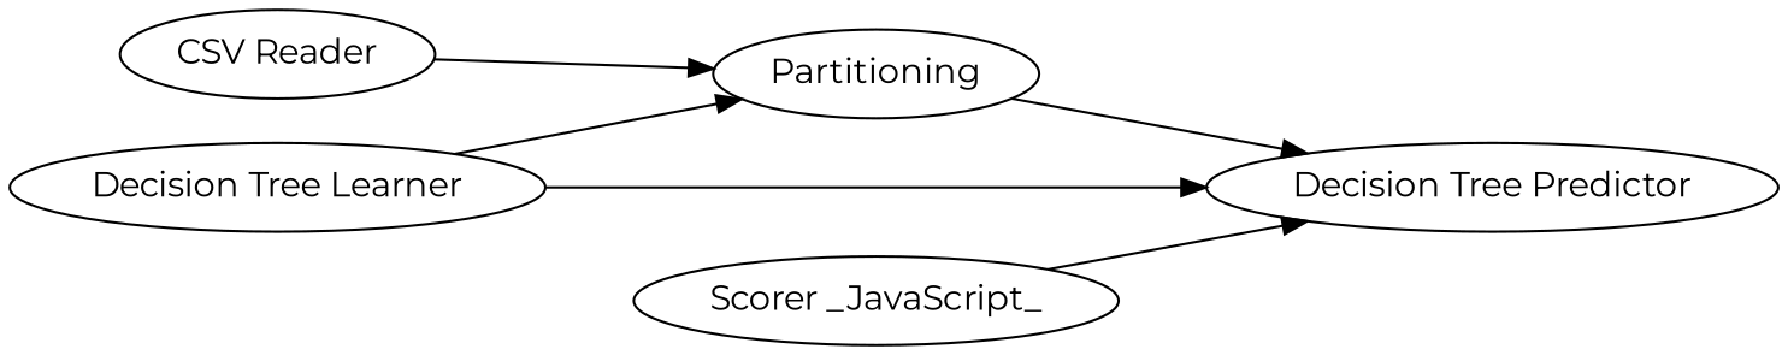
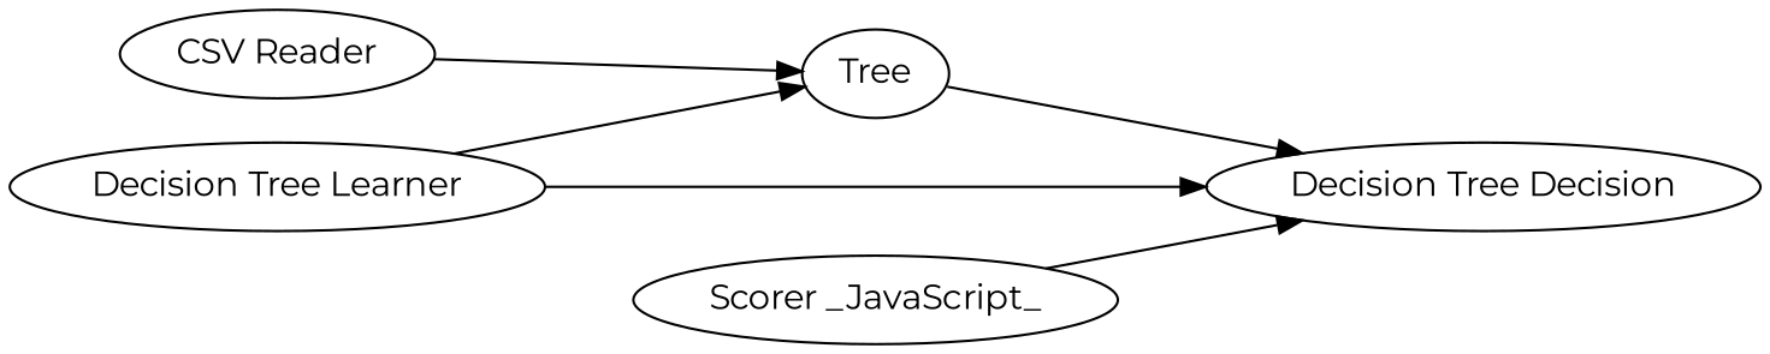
  digraph {
    fontname=Montserrat
    rankdir=LR
    node [fontname=Montserrat]
    edge [fontname=Montserrat]
-   n1 [label=Partitioning]
-   n2 [label="Decision Tree Predictor"]
+   n1 [label=Tree]
+   n2 [label="Decision Tree Decision"]
    n3 [label="Decision Tree Learner"]
    n4 [label="Scorer _JavaScript_"]
    n5 [label="CSV Reader"]
    n1 -> n2
    n3 -> n1
    n3 -> n2
    n4 -> n2
    n5 -> n1
  }
